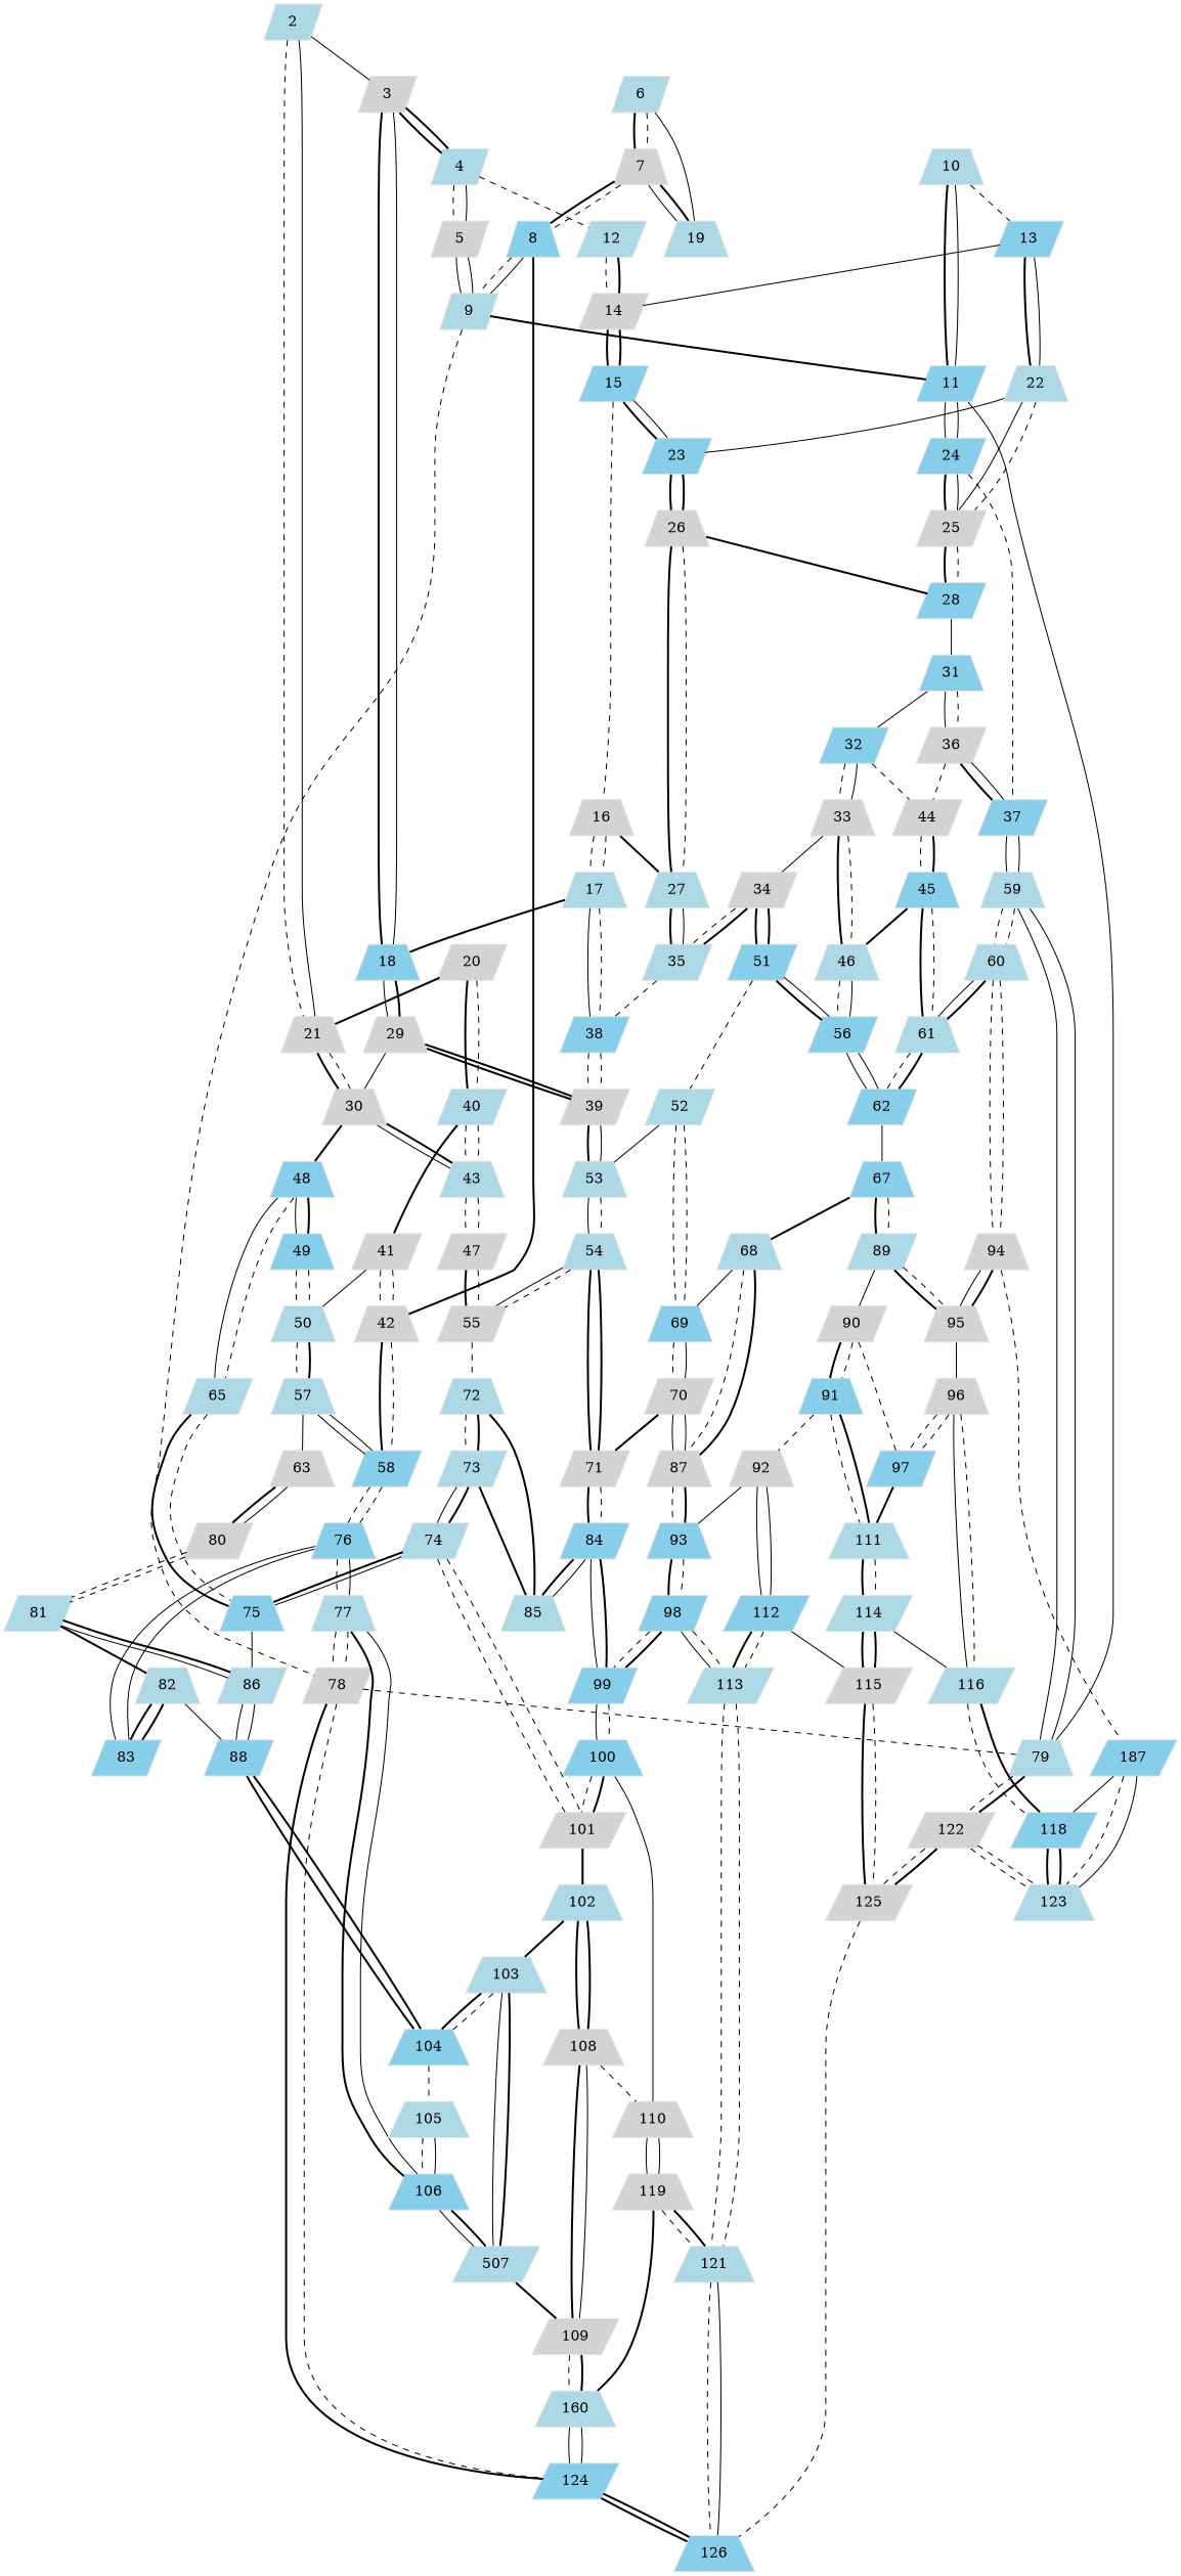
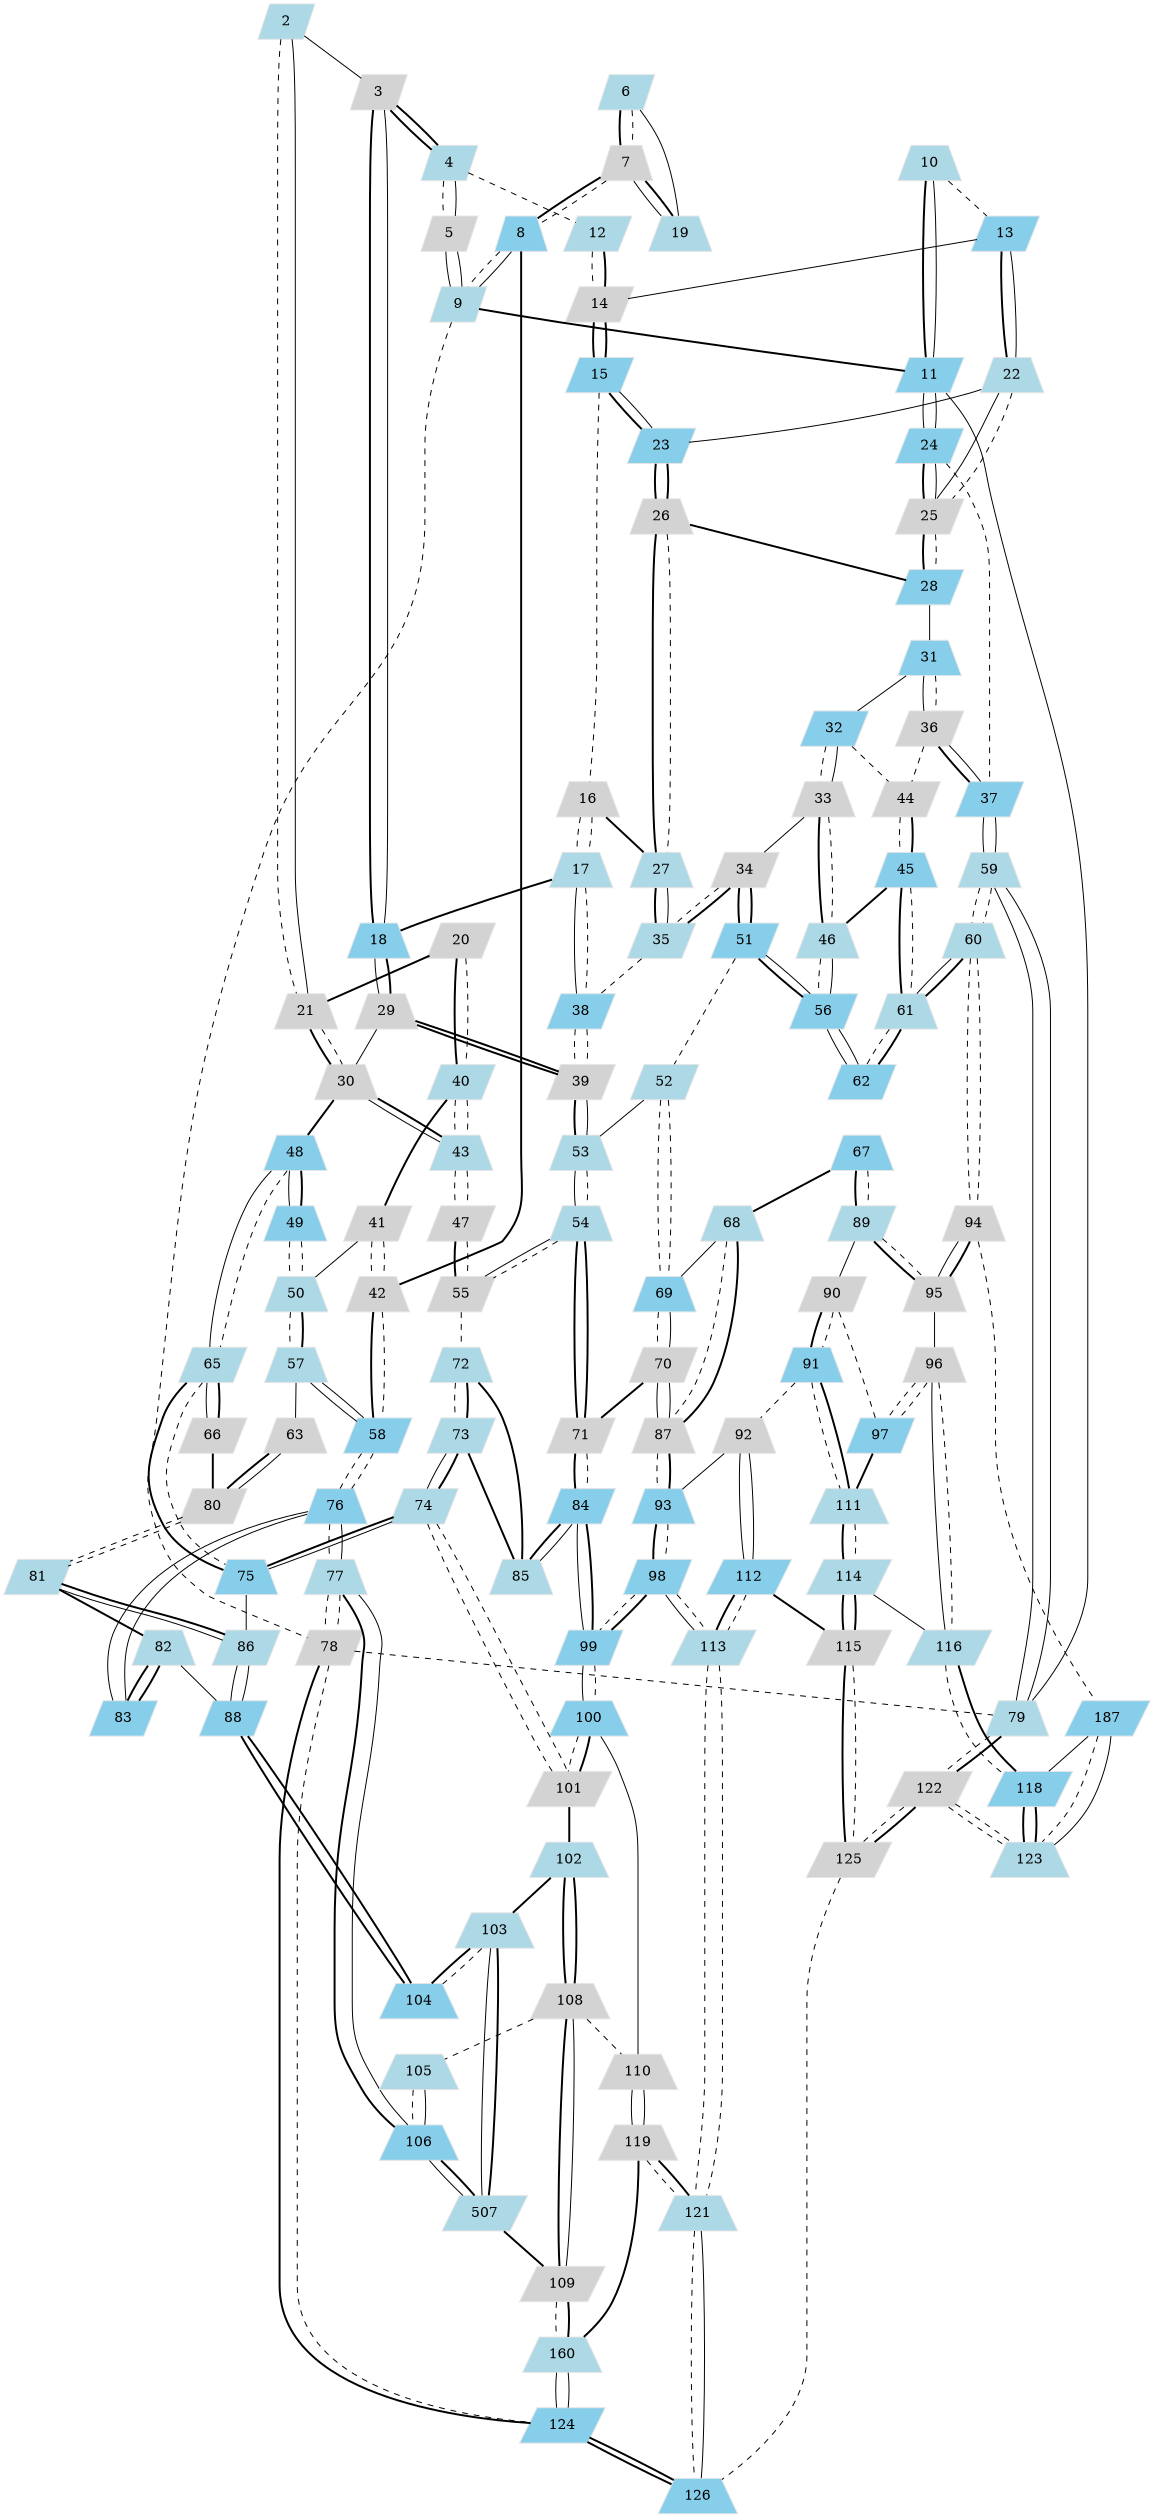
  graph {
    node [color=gray90 fillcolor=lightblue shape=parallelogram style=filled]
    edge [style=bold]
    3 [fillcolor=lightgrey]
    2
    21 [fillcolor=lightgrey shape=trapezium]
    7 [fillcolor=lightgrey shape=trapezium]
    6
    19 [shape=trapezium]
    4
    18 [fillcolor=skyblue shape=trapezium]
    30 [fillcolor=lightgrey shape=trapezium]
    5 [fillcolor=lightgrey]
    12
    29 [fillcolor=lightgrey shape=trapezium]
    9
    14 [fillcolor=lightgrey]
    11 [fillcolor=skyblue]
    78 [fillcolor=lightgrey]
    8 [fillcolor=skyblue shape=trapezium]
    42 [fillcolor=lightgrey shape=trapezium]
    58 [fillcolor=skyblue]
    24 [fillcolor=skyblue]
    79 [shape=trapezium]
    124 [fillcolor=skyblue]
    10 [shape=trapezium]
    13 [fillcolor=skyblue]
    22 [shape=trapezium]
    25 [fillcolor=lightgrey]
    37 [fillcolor=skyblue]
    122 [fillcolor=lightgrey]
    15 [fillcolor=skyblue]
    23 [fillcolor=skyblue]
    16 [fillcolor=lightgrey shape=trapezium]
    17 [shape=trapezium]
    27 [shape=trapezium]
    26 [fillcolor=lightgrey shape=trapezium]
    38 [fillcolor=skyblue]
    35
    39 [fillcolor=lightgrey]
    20 [fillcolor=lightgrey]
    40
    43 [shape=trapezium]
    41 [fillcolor=lightgrey]
    48 [fillcolor=skyblue shape=trapezium]
    28 [fillcolor=skyblue]
    59 [shape=trapezium]
    31 [fillcolor=skyblue shape=trapezium]
    32 [fillcolor=skyblue]
    36 [fillcolor=lightgrey]
    53 [shape=trapezium]
    47 [fillcolor=lightgrey]
    33 [fillcolor=lightgrey shape=trapezium]
    44 [fillcolor=lightgrey]
    34 [fillcolor=lightgrey]
    46 [shape=trapezium]
    45 [fillcolor=skyblue shape=trapezium]
    51 [fillcolor=skyblue]
    56 [fillcolor=skyblue]
    52
    60 [shape=trapezium]
    54 [shape=trapezium]
    50 [shape=trapezium]
    57 [shape=trapezium]
    76 [fillcolor=skyblue shape=trapezium]
    55 [fillcolor=lightgrey]
    61 [shape=trapezium]
    62 [fillcolor=skyblue]
    49 [fillcolor=skyblue shape=trapezium]
    65
    72 [shape=trapezium]
+   66 [fillcolor=lightgrey]
    75 [fillcolor=skyblue shape=trapezium]
    63 [fillcolor=lightgrey shape=trapezium]
    69 [fillcolor=skyblue shape=trapezium]
    70 [fillcolor=lightgrey]
    71 [fillcolor=lightgrey]
    84 [fillcolor=skyblue]
    73
    85 [shape=trapezium]
    67 [fillcolor=skyblue shape=trapezium]
    80 [fillcolor=lightgrey]
    77 [shape=trapezium]
    83 [fillcolor=skyblue]
    94 [fillcolor=lightgrey shape=trapezium]
    95 [fillcolor=lightgrey shape=trapezium]
    n84 [fillcolor=skyblue label=187]
    68 [shape=trapezium]
    89
    81
    86
    87 [fillcolor=lightgrey shape=trapezium]
    90 [fillcolor=lightgrey]
    93 [fillcolor=skyblue shape=trapezium]
    99 [fillcolor=skyblue]
    74
    101 [fillcolor=lightgrey]
    102 [shape=trapezium]
    88 [fillcolor=skyblue]
    106 [fillcolor=skyblue shape=trapezium]
    n98 [label=507]
    126 [fillcolor=skyblue shape=trapezium]
    125 [fillcolor=lightgrey]
    123 [shape=trapezium]
    82 [shape=trapezium]
    104 [fillcolor=skyblue shape=trapezium]
    105 [shape=trapezium]
    100 [fillcolor=skyblue shape=trapezium]
    98 [fillcolor=skyblue]
    91 [fillcolor=skyblue shape=trapezium]
    97 [fillcolor=skyblue]
    96 [fillcolor=lightgrey shape=trapezium]
    92 [fillcolor=lightgrey shape=trapezium]
    111 [shape=trapezium]
    112 [fillcolor=skyblue]
    114
    113
    115 [fillcolor=lightgrey]
    118 [fillcolor=skyblue]
    116
    121 [shape=trapezium]
    110 [fillcolor=lightgrey shape=trapezium]
    119 [fillcolor=lightgrey shape=trapezium]
    103 [shape=trapezium]
    108 [fillcolor=lightgrey shape=trapezium]
    109 [fillcolor=lightgrey]
    n124 [label=160 shape=trapezium]
    3 -- 4
    3 -- 4
    3 -- 18
    3 -- 18 [style=solid]
    2 -- 3 [style=solid]
    2 -- 21 [style=dashed]
    2 -- 21 [style=solid]
    21 -- 30
    21 -- 30 [style=dashed]
    7 -- 19 [style=solid]
    7 -- 19
    7 -- 8
    7 -- 8 [style=dashed]
    6 -- 7
    6 -- 7 [style=dashed]
    6 -- 19 [style=solid]
    4 -- 5 [style=dashed]
    4 -- 5 [style=solid]
    4 -- 12 [style=dashed]
    18 -- 29 [style=solid]
    18 -- 29
    30 -- 43 [style=solid]
    30 -- 43
    30 -- 48
    5 -- 9 [style=solid]
    5 -- 9 [style=solid]
    12 -- 14 [style=dashed]
    12 -- 14
    29 -- 30 [style=solid]
    29 -- 39
    29 -- 39
    9 -- 11
    9 -- 78 [style=dashed]
    14 -- 15
    14 -- 15
    11 -- 24 [style=solid]
    11 -- 24 [style=solid]
    11 -- 79 [style=solid]
    78 -- 79 [style=dashed]
    78 -- 124
    78 -- 124 [style=dashed]
    8 -- 9 [style=dashed]
    8 -- 9 [style=solid]
    8 -- 42
    42 -- 58
    42 -- 58 [style=dashed]
    58 -- 76 [style=dashed]
    58 -- 76 [style=dashed]
    24 -- 25
    24 -- 25 [style=solid]
    24 -- 37 [style=dashed]
    79 -- 122 [style=dashed]
    79 -- 122
    124 -- 126
    124 -- 126
    10 -- 11
    10 -- 11 [style=solid]
    10 -- 13 [style=dashed]
    13 -- 14 [style=solid]
    13 -- 22
    13 -- 22 [style=solid]
    22 -- 25 [style=solid]
    22 -- 25 [style=dashed]
    22 -- 23 [style=solid]
    25 -- 28
    25 -- 28 [style=dashed]
    37 -- 59 [style=solid]
    37 -- 59 [style=solid]
    122 -- 125 [style=dashed]
    122 -- 125
    122 -- 123 [style=dashed]
    122 -- 123 [style=dashed]
    15 -- 23
    15 -- 23 [style=solid]
    15 -- 16 [style=dashed]
    23 -- 26
    23 -- 26
    16 -- 17 [style=dashed]
    16 -- 17 [style=dashed]
    16 -- 27
    17 -- 18
    17 -- 38 [style=solid]
    17 -- 38 [style=dashed]
    27 -- 35
    27 -- 35 [style=solid]
    26 -- 27
    26 -- 27 [style=dashed]
    26 -- 28
    38 -- 39 [style=dashed]
    38 -- 39 [style=dashed]
    35 -- 38 [style=dashed]
    39 -- 53
    39 -- 53 [style=solid]
    20 -- 21
    20 -- 40
    20 -- 40 [style=dashed]
    40 -- 43 [style=dashed]
    40 -- 43 [style=dashed]
    40 -- 41
    43 -- 47 [style=dashed]
    43 -- 47 [style=dashed]
    41 -- 42 [style=dashed]
    41 -- 42 [style=dashed]
    41 -- 50 [style=solid]
    48 -- 49 [style=solid]
    48 -- 49
    48 -- 65 [style=solid]
    48 -- 65 [style=dashed]
    28 -- 31 [style=solid]
    59 -- 79 [style=solid]
    59 -- 79 [style=solid]
    59 -- 60 [style=dashed]
    59 -- 60 [style=dashed]
    31 -- 32 [style=solid]
    31 -- 36 [style=solid]
    31 -- 36 [style=dashed]
    32 -- 33 [style=dashed]
    32 -- 33 [style=solid]
    32 -- 44 [style=dashed]
    36 -- 37
    36 -- 37 [style=solid]
    36 -- 44 [style=dashed]
    53 -- 54 [style=solid]
    53 -- 54 [style=dashed]
    47 -- 55
    47 -- 55 [style=dashed]
    33 -- 34 [style=solid]
    33 -- 46
    33 -- 46 [style=dashed]
    44 -- 45 [style=dashed]
    44 -- 45
    34 -- 35 [style=dashed]
    34 -- 35
    34 -- 51
    34 -- 51
    46 -- 56 [style=dashed]
    46 -- 56 [style=solid]
    45 -- 46
    45 -- 61
    45 -- 61 [style=dashed]
    51 -- 56
    51 -- 56 [style=solid]
    51 -- 52 [style=dashed]
    56 -- 62 [style=solid]
    56 -- 62 [style=solid]
    52 -- 53 [style=solid]
    52 -- 69 [style=dashed]
    52 -- 69 [style=dashed]
    60 -- 61 [style=solid]
    60 -- 61
    60 -- 94 [style=dashed]
    60 -- 94 [style=dashed]
    54 -- 55 [style=solid]
    54 -- 55 [style=dashed]
    54 -- 71
    54 -- 71
    50 -- 57 [style=dashed]
    50 -- 57
    57 -- 58 [style=solid]
    57 -- 58 [style=solid]
    57 -- 63 [style=solid]
    76 -- 77 [style=dashed]
    76 -- 77 [style=solid]
    76 -- 83 [style=solid]
    76 -- 83 [style=solid]
    55 -- 72 [style=dashed]
    61 -- 62 [style=dashed]
    61 -- 62
-   62 -- 67 [style=solid]
    49 -- 50 [style=dashed]
    49 -- 50 [style=dashed]
+   65 -- 66 [style=solid]
+   65 -- 66
    65 -- 75
    65 -- 75 [style=dashed]
    72 -- 73 [style=dashed]
    72 -- 73
    72 -- 85
+   66 -- 80
    75 -- 86 [style=solid]
    63 -- 80
    63 -- 80 [style=solid]
    69 -- 70 [style=dashed]
    69 -- 70 [style=solid]
    70 -- 71
    70 -- 87 [style=solid]
    70 -- 87 [style=solid]
    71 -- 84
    71 -- 84 [style=dashed]
    84 -- 85
    84 -- 85 [style=solid]
    84 -- 99 [style=solid]
    84 -- 99
    73 -- 85
    73 -- 74 [style=solid]
    73 -- 74
    67 -- 68
    67 -- 89
    67 -- 89 [style=dashed]
    80 -- 81 [style=dashed]
    80 -- 81 [style=dashed]
    77 -- 78 [style=dashed]
    77 -- 78 [style=dashed]
    77 -- 106
    77 -- 106 [style=solid]
    94 -- 95 [style=solid]
    94 -- 95
    94 -- n84 [style=dashed]
    95 -- 96 [style=solid]
    n84 -- 123 [style=dashed]
    n84 -- 123 [style=solid]
    n84 -- 118 [style=solid]
    68 -- 69 [style=solid]
    68 -- 87 [style=dashed]
    68 -- 87
    89 -- 95
    89 -- 95 [style=dashed]
    89 -- 90 [style=solid]
    81 -- 86 [style=solid]
    81 -- 86
    81 -- 82
    86 -- 88 [style=solid]
    86 -- 88 [style=solid]
    87 -- 93 [style=dashed]
    87 -- 93
    90 -- 91
    90 -- 91 [style=dashed]
    90 -- 97 [style=dashed]
    93 -- 98
    93 -- 98 [style=dashed]
    99 -- 100 [style=solid]
    99 -- 100 [style=dashed]
    74 -- 75
    74 -- 75 [style=solid]
    74 -- 101 [style=dashed]
    74 -- 101 [style=dashed]
    101 -- 102
    102 -- 103
    102 -- 108
    102 -- 108
    88 -- 104
    88 -- 104
    106 -- n98 [style=solid]
    106 -- n98
    n98 -- 109
    125 -- 126 [style=dashed]
    82 -- 83
    82 -- 83
    82 -- 88 [style=solid]
-   104 -- 105 [style=dashed]
+   108 -- 105 [style=dashed]
    105 -- 106 [style=dashed]
    105 -- 106 [style=solid]
    100 -- 101 [style=dashed]
    100 -- 101
    100 -- 110 [style=solid]
    98 -- 99 [style=dashed]
    98 -- 99
    98 -- 113 [style=solid]
    98 -- 113 [style=dashed]
    91 -- 92 [style=dashed]
    91 -- 111 [style=dashed]
    91 -- 111
    97 -- 111
    96 -- 97 [style=dashed]
    96 -- 97 [style=dashed]
    96 -- 116 [style=solid]
    96 -- 116 [style=dashed]
    92 -- 93 [style=solid]
    92 -- 112 [style=solid]
    92 -- 112 [style=solid]
    111 -- 114
    111 -- 114 [style=dashed]
    112 -- 113
    112 -- 113 [style=dashed]
-   112 -- 115 [style=solid]
+   112 -- 115
    114 -- 115
    114 -- 115
    114 -- 116 [style=solid]
    113 -- 121 [style=dashed]
    113 -- 121 [style=dashed]
    115 -- 125
    115 -- 125 [style=dashed]
    118 -- 123
    118 -- 123
    116 -- 118 [style=dashed]
    116 -- 118
    121 -- 126 [style=dashed]
    121 -- 126 [style=solid]
    110 -- 119 [style=solid]
    110 -- 119 [style=solid]
    119 -- 121 [style=dashed]
    119 -- 121
    119 -- n124
    103 -- n98 [style=solid]
    103 -- n98
    103 -- 104
    103 -- 104 [style=dashed]
    108 -- 110 [style=dashed]
    108 -- 109
    108 -- 109 [style=solid]
    109 -- n124 [style=dashed]
    109 -- n124
    n124 -- 124 [style=solid]
    n124 -- 124 [style=solid]
  }
